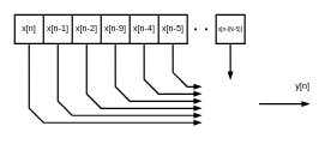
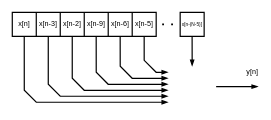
  <mxCell id="0" />
  <mxCell id="1" parent="0" />
  <mxCell id="2" value="" style="shape=table;startSize=0;container=1;collapsible=0;childLayout=tableLayout;rounded=1;strokeWidth=2;fontSize=6;" parent="1" vertex="1"><mxGeometry x="20" y="20" width="240" height="40" as="geometry" /></mxCell>
  <mxCell id="3" value="" style="shape=tableRow;horizontal=0;startSize=0;swimlaneHead=0;swimlaneBody=0;top=0;left=0;bottom=0;right=0;collapsible=0;dropTarget=0;fillColor=none;points=[[0,0.5],[1,0.5]];portConstraint=eastwest;rounded=1;strokeWidth=2;" parent="2" vertex="1"><mxGeometry width="240" height="40" as="geometry" /></mxCell>
  <mxCell id="4" value="x[n]" style="shape=partialRectangle;html=1;whiteSpace=wrap;connectable=0;overflow=hidden;fillColor=none;top=0;left=0;bottom=0;right=0;pointerEvents=1;rounded=1;strokeWidth=2;" parent="3" vertex="1"><mxGeometry width="40" height="40" as="geometry"><mxRectangle width="40" height="40" as="alternateBounds" /></mxGeometry></mxCell>
- <mxCell id="5" value="x[n-1]" style="shape=partialRectangle;html=1;whiteSpace=wrap;connectable=0;overflow=hidden;fillColor=none;top=0;left=0;bottom=0;right=0;pointerEvents=1;rounded=1;strokeWidth=2;" parent="3" vertex="1"><mxGeometry x="40" width="40" height="40" as="geometry"><mxRectangle width="40" height="40" as="alternateBounds" /></mxGeometry></mxCell>
+ <mxCell id="5" value="x[n-3]" style="shape=partialRectangle;html=1;whiteSpace=wrap;connectable=0;overflow=hidden;fillColor=none;top=0;left=0;bottom=0;right=0;pointerEvents=1;rounded=1;strokeWidth=2;" parent="3" vertex="1"><mxGeometry x="40" width="40" height="40" as="geometry"><mxRectangle width="40" height="40" as="alternateBounds" /></mxGeometry></mxCell>
  <mxCell id="6" value="&lt;span style=&quot;&quot;&gt;x[n-2]&lt;/span&gt;" style="shape=partialRectangle;html=1;whiteSpace=wrap;connectable=0;overflow=hidden;fillColor=none;top=0;left=0;bottom=0;right=0;pointerEvents=1;rounded=1;strokeWidth=2;" parent="3" vertex="1"><mxGeometry x="80" width="40" height="40" as="geometry"><mxRectangle width="40" height="40" as="alternateBounds" /></mxGeometry></mxCell>
  <mxCell id="7" value="&lt;span style=&quot;&quot;&gt;x[n-9]&lt;/span&gt;" style="shape=partialRectangle;html=1;whiteSpace=wrap;connectable=0;overflow=hidden;fillColor=none;top=0;left=0;bottom=0;right=0;pointerEvents=1;rounded=1;strokeWidth=2;" parent="3" vertex="1"><mxGeometry x="120" width="40" height="40" as="geometry"><mxRectangle width="40" height="40" as="alternateBounds" /></mxGeometry></mxCell>
- <mxCell id="8" value="&lt;span style=&quot;&quot;&gt;x[n-4]&lt;/span&gt;" style="shape=partialRectangle;html=1;whiteSpace=wrap;connectable=0;overflow=hidden;fillColor=none;top=0;left=0;bottom=0;right=0;pointerEvents=1;rounded=1;strokeWidth=2;" parent="3" vertex="1"><mxGeometry x="160" width="40" height="40" as="geometry"><mxRectangle width="40" height="40" as="alternateBounds" /></mxGeometry></mxCell>
+ <mxCell id="8" value="&lt;span style=&quot;&quot;&gt;x[n-6]&lt;/span&gt;" style="shape=partialRectangle;html=1;whiteSpace=wrap;connectable=0;overflow=hidden;fillColor=none;top=0;left=0;bottom=0;right=0;pointerEvents=1;rounded=1;strokeWidth=2;" parent="3" vertex="1"><mxGeometry x="160" width="40" height="40" as="geometry"><mxRectangle width="40" height="40" as="alternateBounds" /></mxGeometry></mxCell>
  <mxCell id="9" value="&lt;span style=&quot;&quot;&gt;x[n-5]&lt;/span&gt;" style="shape=partialRectangle;html=1;whiteSpace=wrap;connectable=0;overflow=hidden;fillColor=none;top=0;left=0;bottom=0;right=0;pointerEvents=1;rounded=1;strokeWidth=2;" parent="3" vertex="1"><mxGeometry x="200" width="40" height="40" as="geometry"><mxRectangle width="40" height="40" as="alternateBounds" /></mxGeometry></mxCell>
  <mxCell id="10" value="" style="shape=image;html=1;verticalAlign=top;verticalLabelPosition=bottom;labelBackgroundColor=#ffffff;imageAspect=0;aspect=fixed;image=https://cdn4.iconfinder.com/data/icons/ionicons/512/icon-ios7-plus-outline-128.png;rounded=1;strokeWidth=2;" parent="1" vertex="1"><mxGeometry x="286" y="110" width="68" height="68" as="geometry" /></mxCell>
  <mxCell id="11" value="" style="shape=table;startSize=0;container=1;collapsible=0;childLayout=tableLayout;rounded=1;strokeWidth=2;fontSize=6;" parent="1" vertex="1"><mxGeometry x="300" y="20" width="40" height="40" as="geometry" /></mxCell>
  <mxCell id="12" value="" style="shape=tableRow;horizontal=0;startSize=0;swimlaneHead=0;swimlaneBody=0;top=0;left=0;bottom=0;right=0;collapsible=0;dropTarget=0;fillColor=none;points=[[0,0.5],[1,0.5]];portConstraint=eastwest;rounded=1;strokeWidth=2;" parent="11" vertex="1"><mxGeometry width="40" height="40" as="geometry" /></mxCell>
  <mxCell id="13" value="&lt;span style=&quot;font-size: 8px;&quot;&gt;x[n-(N-5)]&lt;/span&gt;" style="shape=partialRectangle;html=1;whiteSpace=wrap;connectable=0;overflow=hidden;fillColor=none;top=0;left=0;bottom=0;right=0;pointerEvents=1;rounded=1;strokeWidth=2;fontSize=8;" parent="12" vertex="1"><mxGeometry width="40" height="40" as="geometry"><mxRectangle width="40" height="40" as="alternateBounds" /></mxGeometry></mxCell>
  <mxCell id="14" value="" style="endArrow=blockThin;html=1;rounded=0;exitX=0.083;exitY=0.998;exitDx=0;exitDy=0;exitPerimeter=0;strokeWidth=2;endFill=1;" parent="1" source="3" edge="1"><mxGeometry width="50" height="50" relative="1" as="geometry"><mxPoint x="40" y="70" as="sourcePoint" /><mxPoint x="280" y="170" as="targetPoint" /><Array as="points"><mxPoint x="40" y="150" /><mxPoint x="60" y="170" /></Array></mxGeometry></mxCell>
  <mxCell id="15" value="" style="endArrow=blockThin;html=1;rounded=0;exitX=0.083;exitY=0.998;exitDx=0;exitDy=0;exitPerimeter=0;strokeWidth=2;endFill=1;" parent="1" target="10" edge="1"><mxGeometry width="50" height="50" relative="1" as="geometry"><mxPoint x="319.92" y="60" as="sourcePoint" /><mxPoint x="260" y="170" as="targetPoint" /><Array as="points"><mxPoint x="320" y="100.08" /></Array></mxGeometry></mxCell>
  <mxCell id="16" value="" style="endArrow=blockThin;html=1;rounded=0;exitX=0.083;exitY=0.998;exitDx=0;exitDy=0;exitPerimeter=0;strokeWidth=2;endFill=1;" parent="1" edge="1"><mxGeometry width="50" height="50" relative="1" as="geometry"><mxPoint x="80" y="60" as="sourcePoint" /><mxPoint x="280" y="160" as="targetPoint" /><Array as="points"><mxPoint x="80" y="140" /><mxPoint x="100" y="160" /></Array></mxGeometry></mxCell>
  <mxCell id="17" value="" style="endArrow=blockThin;html=1;rounded=0;strokeWidth=2;endFill=1;" parent="1" edge="1"><mxGeometry width="50" height="50" relative="1" as="geometry"><mxPoint x="120" y="60" as="sourcePoint" /><mxPoint x="280" y="150" as="targetPoint" /><Array as="points"><mxPoint x="120" y="130" /><mxPoint x="140" y="150" /></Array></mxGeometry></mxCell>
  <mxCell id="18" value="" style="endArrow=blockThin;html=1;rounded=0;exitX=0.083;exitY=0.998;exitDx=0;exitDy=0;exitPerimeter=0;strokeWidth=2;endFill=1;" parent="1" edge="1"><mxGeometry width="50" height="50" relative="1" as="geometry"><mxPoint x="159.92" y="60" as="sourcePoint" /><mxPoint x="280" y="140" as="targetPoint" /><Array as="points"><mxPoint x="160" y="120" /><mxPoint x="180" y="140" /></Array></mxGeometry></mxCell>
  <mxCell id="19" value="" style="endArrow=blockThin;html=1;rounded=0;exitX=0.083;exitY=0.998;exitDx=0;exitDy=0;exitPerimeter=0;strokeWidth=2;endFill=1;" parent="1" edge="1"><mxGeometry width="50" height="50" relative="1" as="geometry"><mxPoint x="199.92" y="60" as="sourcePoint" /><mxPoint x="280" y="130" as="targetPoint" /><Array as="points"><mxPoint x="200" y="110" /><mxPoint x="220" y="130" /></Array></mxGeometry></mxCell>
  <mxCell id="20" value="" style="endArrow=blockThin;html=1;rounded=0;strokeWidth=2;endFill=1;" parent="1" edge="1"><mxGeometry width="50" height="50" relative="1" as="geometry"><mxPoint x="360" y="143.9" as="sourcePoint" /><mxPoint x="430" y="143.9" as="targetPoint" /><Array as="points"><mxPoint x="360.08" y="143.98" /></Array></mxGeometry></mxCell>
  <mxCell id="21" value="y[n]" style="edgeLabel;html=1;align=center;verticalAlign=middle;resizable=0;points=[];fontSize=12;" parent="20" vertex="1" connectable="0"><mxGeometry x="0.233" y="1" relative="1" as="geometry"><mxPoint x="17" y="-23" as="offset" /></mxGeometry></mxCell>
  <mxCell id="22" value="" style="endArrow=none;dashed=1;html=1;dashPattern=1 4;strokeWidth=3;rounded=0;" parent="1" edge="1"><mxGeometry width="50" height="50" relative="1" as="geometry"><mxPoint x="270" y="40" as="sourcePoint" /><mxPoint x="290" y="40" as="targetPoint" /></mxGeometry></mxCell>
  <mxCell id="23" value="" style="endArrow=blockThin;html=1;rounded=0;exitX=0.083;exitY=0.998;exitDx=0;exitDy=0;exitPerimeter=0;strokeWidth=2;endFill=1;" parent="1" edge="1"><mxGeometry width="50" height="50" relative="1" as="geometry"><mxPoint x="239.96" y="60" as="sourcePoint" /><mxPoint x="280" y="120" as="targetPoint" /><Array as="points"><mxPoint x="240" y="100" /><mxPoint x="260" y="120" /></Array></mxGeometry></mxCell>
